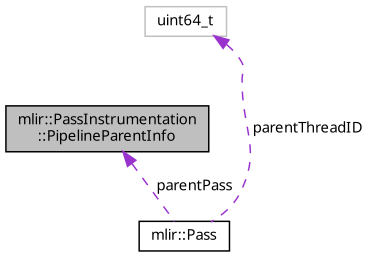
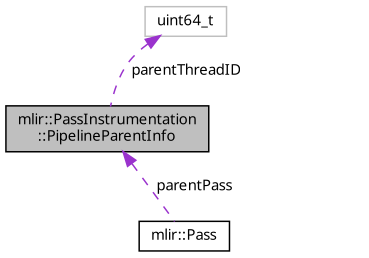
  digraph {
    fontname="Noto Sans"
    node [color=black fontname="Noto Sans" fontsize=10 shape=record]
    edge [color=darkorchid3 dir=back fontname="Noto Sans" fontsize=10 labelfontname=Helvetica labelfontsize=10 style=dashed]
    n1 [fillcolor=grey75 fontcolor=black height=0.2 label="mlir::PassInstrumentation\l::PipelineParentInfo" style=filled width=0.4]
    n2 [height=0.2 label="mlir::Pass" width=0.4]
    n3 [color=grey75 height=0.2 label=uint64_t width=0.4]
    n1 -> n2 [label=" parentPass"]
-   n3 -> n2 [label=" parentThreadID"]
+   n3 -> n1 [label=" parentThreadID"]
  }
